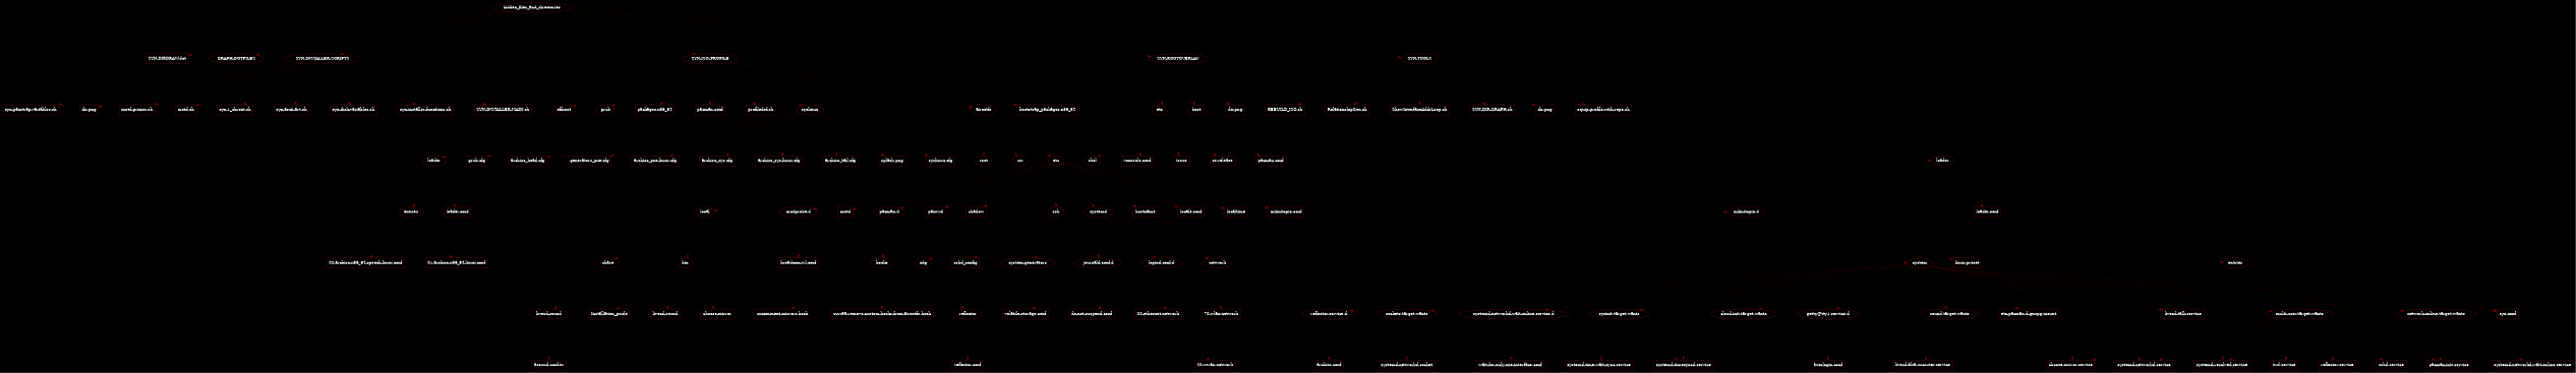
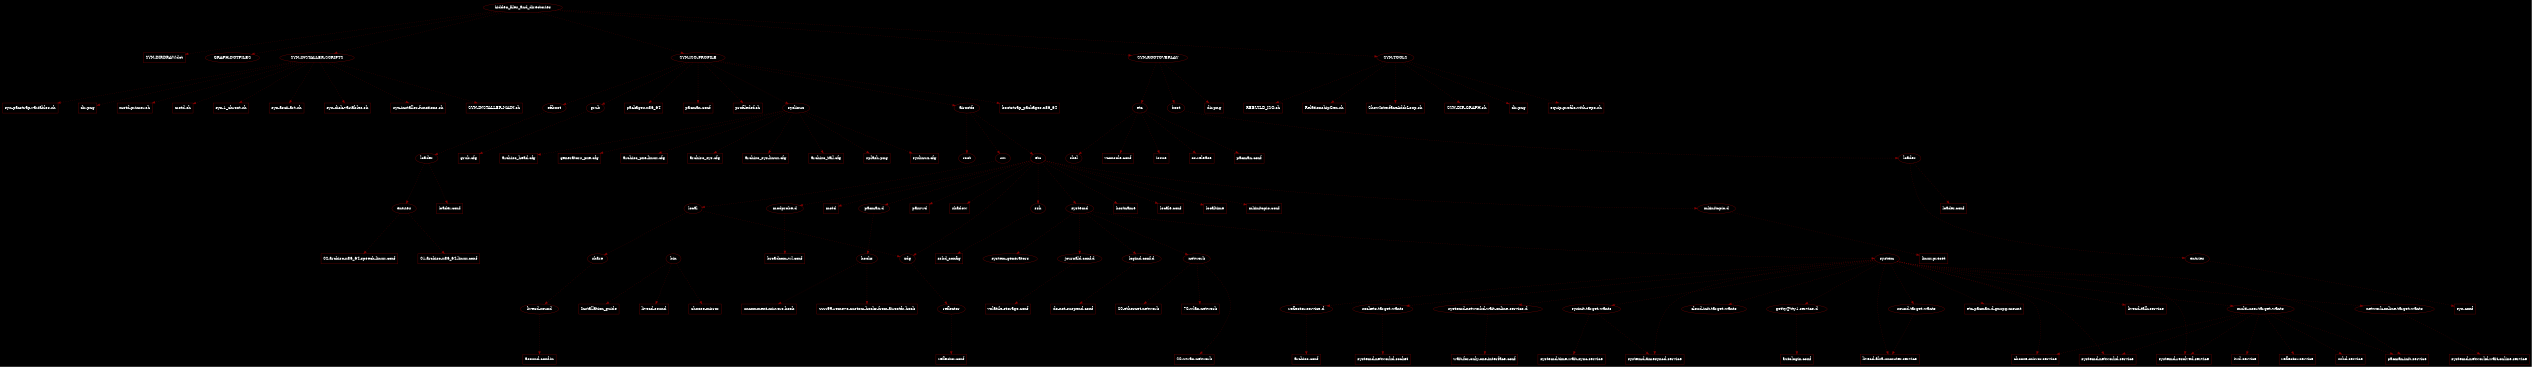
  digraph {
    bgcolor=black
    nodesep=1
    rankdir=TB
    ranksep=2
    node [color=darkred fillcolor=black fontcolor=white shape=box style=filled]
    edge [color=darkred fontcolor=white style=dotted]
    n1 [label="SYN-DIRDRAW.dot"]
    hidden_files_and_directories [shape=""]
    n3 [label="GRAPH-DOTFILES" shape=""]
    n4 [label="SYN-INSTALLER-SCRIPTS" shape=""]
    n5 [label="SYN-ISO-PROFILE" shape=""]
    n6 [label="SYN-ROOTOVERLAY" shape=""]
    n7 [label="SYN-TOOLS" shape=""]
    n8 [label="dir.png"]
    n9 [label="motd-primer.sh"]
    n10 [label="motd.sh"]
    n11 [label="syn-1_chroot.sh"]
    n12 [label="syn-ascii-art.sh"]
    n13 [label="syn-disk-variables.sh"]
    n14 [label="syn-installer-functions.sh"]
    n15 [label="SYN-INSTALLER-MAIN.sh"]
    n16 [label="syn-pacstrap-variables.sh"]
    n17 [label=airootfs shape=""]
    n18 [label="bootstrap_packages.x86_64"]
    n19 [label=efiboot shape=""]
    n20 [label=grub shape=""]
    n21 [label="packages.x86_64"]
    n22 [label="pacman.conf"]
    n23 [label="profiledef.sh"]
    n24 [label=syslinux shape=""]
    n25 [label=boot shape=""]
    n26 [label="dir.png"]
    n27 [label=etc shape=""]
    n28 [label="dir.png"]
    n29 [label="equip-profile-with-repo.sh"]
    n30 [label="REBUILD_ISO.sh"]
    n31 [label="RelationshipGen.sh"]
    n32 [label="ShowInterfaceAddrLoop.sh"]
    n33 [label="SYN-DIR-GRAPH.sh"]
    n34 [label=etc shape=""]
    n35 [label=root shape=""]
    n36 [label=usr shape=""]
    n37 [label=loader shape=""]
    n38 [label="grub.cfg"]
    n39 [label="archiso_head.cfg"]
    n40 [label="generators_pxe.cfg"]
    n41 [label="archiso_pxe-linux.cfg"]
    n42 [label="archiso_sys.cfg"]
    n43 [label="archiso_sys-linux.cfg"]
    n44 [label="archiso_tail.cfg"]
    n45 [label="splash.png"]
    n46 [label="syslinux.cfg"]
    n47 [label=hostname]
    n48 [label="locale.conf"]
    n49 [label=localtime]
    n50 [label="mkinitcpio.conf"]
    n51 [label="mkinitcpio.d" shape=""]
    n52 [label="modprobe.d" shape=""]
    n53 [label=motd]
    n54 [label="pacman.d" shape=""]
    n55 [label=passwd]
    n56 [label=shadow]
    n57 [label=ssh shape=""]
    n58 [label=systemd shape=""]
    n59 [label=xdg shape=""]
    n60 [label=local shape=""]
    n61 [label="linux.preset"]
    n62 [label="broadcom-wl.conf"]
    n63 [label=hooks shape=""]
    n64 [label=sshd_config]
    n65 [label="journald.conf.d" shape=""]
    n66 [label="logind.conf.d" shape=""]
    n67 [label=network shape=""]
    n68 [label=system shape=""]
    n69 [label="system-generators" shape=""]
    n70 [label=reflector shape=""]
    n71 [label="uncomment-mirrors.hook"]
    n72 [label="zzzz99-remove-custom-hooks-from-airootfs.hook"]
    n73 [label="volatile-storage.conf"]
    n74 [label="do-not-suspend.conf"]
    n75 [label="20-ethernet.network"]
    n76 [label="70-wlan.network"]
    n77 [label="20-wwan.network"]
    n78 [label="choose-mirror.service"]
    n79 [label="cloud-init.target.wants" shape=""]
    n80 [label="systemd-networkd.service"]
    n81 [label="systemd-resolved.service"]
    n82 [label="systemd-timesyncd.service"]
    n83 [label="etc-pacman.d-gnupg.mount"]
    n84 [label="getty@tty1.service.d" shape=""]
    n85 [label="livecd-alsa-unmuter.service"]
    n86 [label="livecd-talk.service"]
    n87 [label="multi-user.target.wants" shape=""]
    n88 [label="pacman-init.service"]
    n89 [label="network-online.target.wants" shape=""]
    n90 [label="reflector.service.d" shape=""]
    n91 [label="sockets.target.wants" shape=""]
    n92 [label="sound.target.wants" shape=""]
    n93 [label="sysinit.target.wants" shape=""]
    n94 [label="systemd-networkd-wait-online.service.d" shape=""]
    n95 [label="autologin.conf"]
    n96 [label="iwd.service"]
    n97 [label="reflector.service"]
    n98 [label="sshd.service"]
    n99 [label="systemd-networkd-wait-online.service"]
    n100 [label="archiso.conf"]
    n101 [label="systemd-networkd.socket"]
    n102 [label="systemd-time-wait-sync.service"]
    n103 [label="wait-for-only-one-interface.conf"]
    n104 [label="reflector.conf"]
    n105 [label=bin shape=""]
    n106 [label=share shape=""]
    n107 [label="choose-mirror"]
    n108 [label=Installation_guide]
    n109 [label="livecd-sound"]
    n110 [label="livecd-sound" shape=""]
    n111 [label="asound.conf.in"]
    n112 [label=entries shape=""]
    n113 [label="loader.conf"]
    n114 [label="01-archiso-x86_64-linux.conf"]
    n115 [label="02-archiso-x86_64-speech-linux.conf"]
    n116 [label=loader shape=""]
    n117 [label=issue]
    n118 [label="os-release"]
    n119 [label="pacman.conf"]
    n120 [label=skel shape=""]
    n121 [label="vconsole.conf"]
    n122 [label=entries shape=""]
    n123 [label="loader.conf"]
    n124 [label="syn.conf"]
    hidden_files_and_directories -> n1
    hidden_files_and_directories -> n3
    hidden_files_and_directories -> n4
    hidden_files_and_directories -> n5
    hidden_files_and_directories -> n6
    hidden_files_and_directories -> n7
    n4 -> n8
    n4 -> n9
    n4 -> n10
    n4 -> n11
    n4 -> n12
    n4 -> n13
    n4 -> n14
    n4 -> n15
    n4 -> n16
    n5 -> n17
    n5 -> n18
    n5 -> n19
    n5 -> n20
    n5 -> n21
    n5 -> n22
    n5 -> n23
    n5 -> n24
    n6 -> n25
    n6 -> n26
    n6 -> n27
    n7 -> n28
    n7 -> n29
    n7 -> n30
    n7 -> n31
    n7 -> n32
    n7 -> n33
    n17 -> n34
    n17 -> n35
    n17 -> n36
    n19 -> n37
    n20 -> n38
    n24 -> n39
    n24 -> n40
    n24 -> n41
    n24 -> n42
    n24 -> n43
    n24 -> n44
    n24 -> n45
    n24 -> n46
    n25 -> n116
    n27 -> n117
    n27 -> n118
    n27 -> n119
    n27 -> n120
    n27 -> n121
    n34 -> n47
    n34 -> n48
    n34 -> n49
    n34 -> n50
    n34 -> n51
    n34 -> n52
    n34 -> n53
    n34 -> n54
    n34 -> n55
    n34 -> n56
    n34 -> n57
    n34 -> n58
    n34 -> n59
    n36 -> n60
    n37 -> n112
    n37 -> n113
    n51 -> n61
    n52 -> n62
    n54 -> n63
    n57 -> n64
    n58 -> n65
    n58 -> n66
    n58 -> n67
    n58 -> n68
    n58 -> n69
    n59 -> n70
-   n60 -> n105
+   n60 -> n59
    n60 -> n106
    n63 -> n71
    n63 -> n72
    n65 -> n73
    n66 -> n74
    n67 -> n75
    n67 -> n76
-   n75 -> n77
+   n67 -> n77
    n68 -> n78
    n68 -> n79
    n68 -> n80
    n68 -> n81
    n68 -> n82
    n68 -> n83
    n68 -> n84
-   n68 -> n124
+   n68 -> n85
    n68 -> n86
    n68 -> n87
    n68 -> n88
    n68 -> n89
    n68 -> n90
    n68 -> n91
    n68 -> n92
    n68 -> n93
    n68 -> n94
    n70 -> n104
    n84 -> n95
    n87 -> n78
    n87 -> n80
    n87 -> n81
    n87 -> n88
    n87 -> n96
    n87 -> n97
    n87 -> n98
    n89 -> n99
    n90 -> n100
    n91 -> n101
    n92 -> n85
    n93 -> n82
    n93 -> n102
    n94 -> n103
    n105 -> n107
    n105 -> n108
    n105 -> n109
    n106 -> n110
    n110 -> n111
    n112 -> n114
    n112 -> n115
    n116 -> n122
    n116 -> n123
    n122 -> n124
  }
